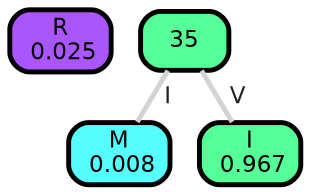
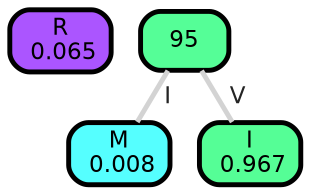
  graph {
    ranksep="0 equally"
    splines=straight
    node [color=black fontcolor=black fontname=helvetica penwidth=3 shape=box style="filled, rounded"]
    edge [color=lightgray fontcolor=grey14 fontname=helvetica fontweight=bold penwidth=3]
-   n1 [fillcolor="#ab55ff" label="R\n 0.025"]
-   n2 [fillcolor="#55fe97" label=35]
+   n1 [fillcolor="#ab55ff" label="R\n 0.065"]
+   n2 [fillcolor="#55fe97" label=95]
    n3 [fillcolor="#55ffff" label="M\n 0.008"]
    n4 [fillcolor="#55fe96" label="I\n 0.967"]
    subgraph sub_1 {
      rank=same
    }
    n2 -- n3 [label=" I"]
    n2 -- n4 [label=" V"]
  }
